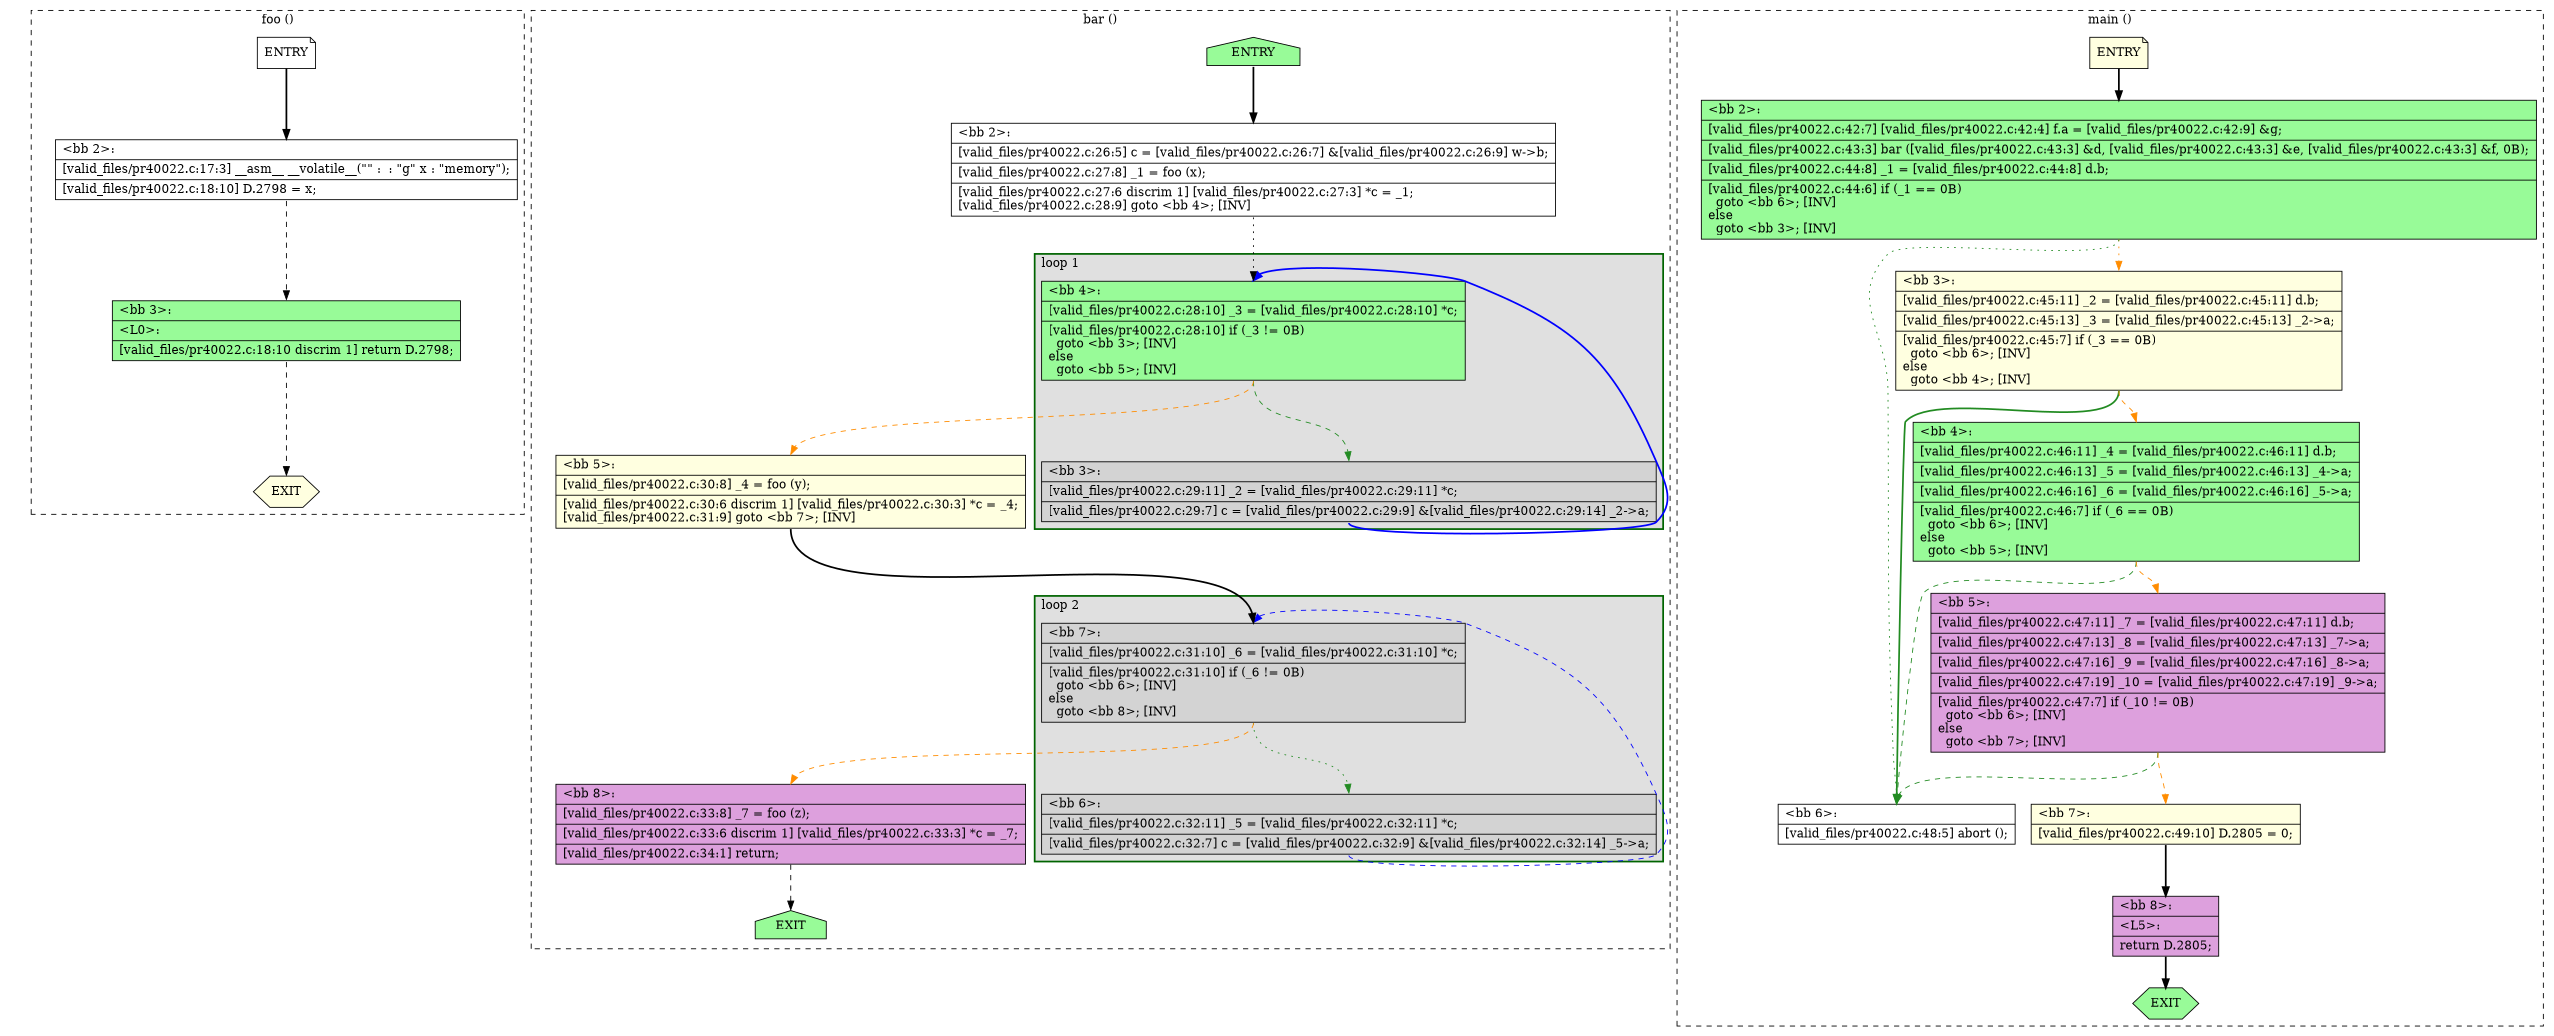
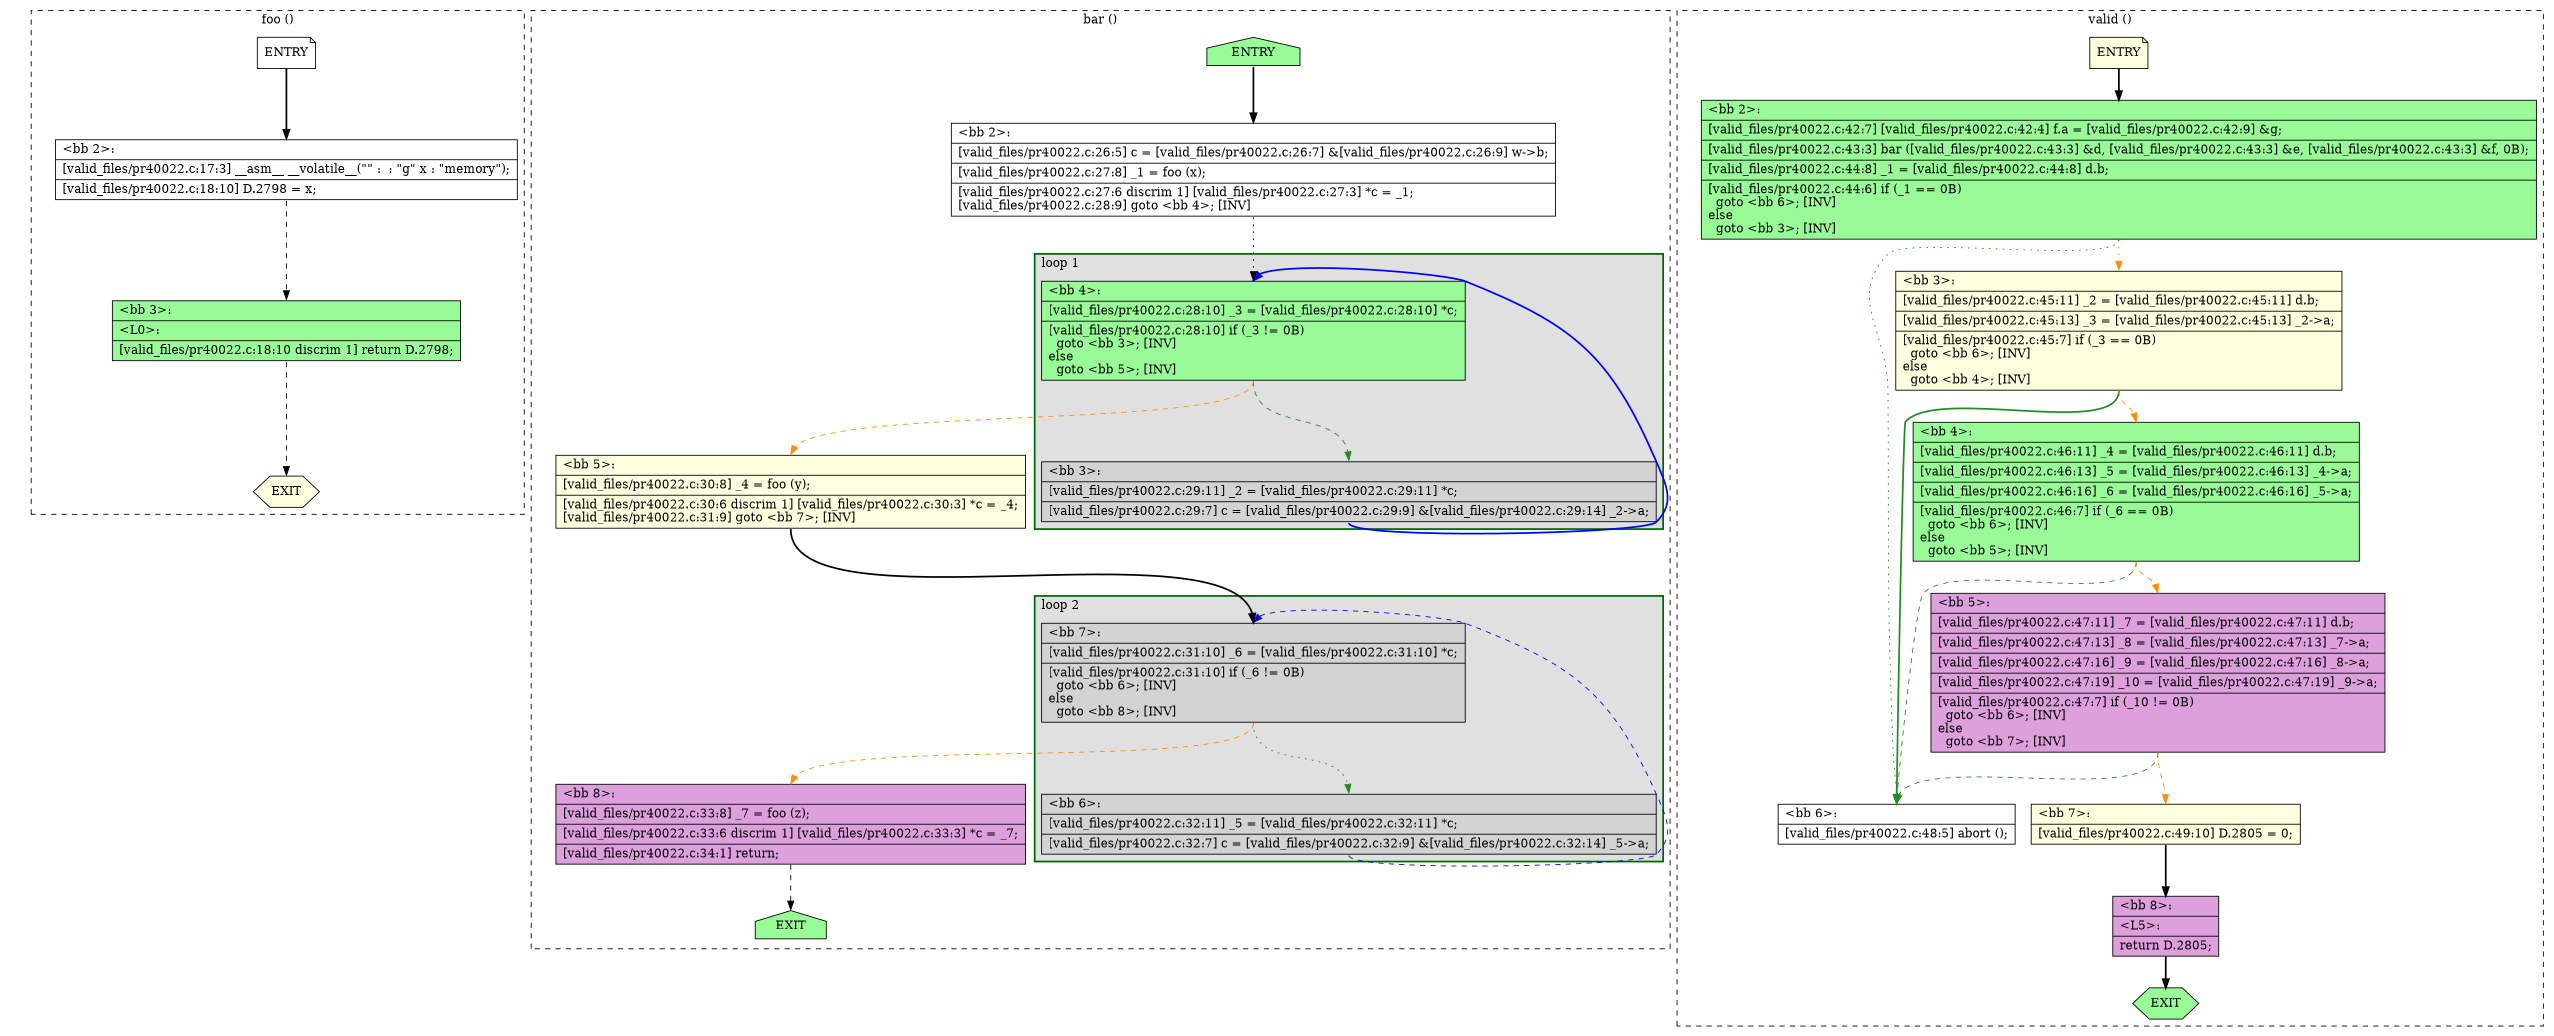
  digraph {
    node [fillcolor=palegreen shape=record style=filled]
    edge [constraint=true headport=n style=dashed tailport=s color=black weight=10]
    n1 [fillcolor=white label=ENTRY shape=note]
    n2 [fillcolor=lightyellow label=EXIT shape=hexagon]
    n3 [fillcolor=white label="{\<bb\ 2\>:\l|[valid_files/pr40022.c:17:3]\ __asm__\ __volatile__(\"\"\ :\ \ :\ \"g\"\ x\ :\ \"memory\");\l|[valid_files/pr40022.c:18:10]\ D.2798\ =\ x;\l}"]
    n4 [label="{\<bb\ 3\>:\l|\<L0\>:\l|[valid_files/pr40022.c:18:10\ discrim\ 1]\ return\ D.2798;\l}"]
    n5 [fillcolor=lightgrey label="{\<bb\ 7\>:\l|[valid_files/pr40022.c:31:10]\ _6\ =\ [valid_files/pr40022.c:31:10]\ *c;\l|[valid_files/pr40022.c:31:10]\ if\ (_6\ !=\ 0B)\l\ \ goto\ \<bb\ 6\>;\ [INV]\lelse\l\ \ goto\ \<bb\ 8\>;\ [INV]\l}"]
    n6 [fillcolor=lightgrey label="{\<bb\ 6\>:\l|[valid_files/pr40022.c:32:11]\ _5\ =\ [valid_files/pr40022.c:32:11]\ *c;\l|[valid_files/pr40022.c:32:7]\ c\ =\ [valid_files/pr40022.c:32:9]\ &[valid_files/pr40022.c:32:14]\ _5-\>a;\l}"]
    n7 [label="{\<bb\ 4\>:\l|[valid_files/pr40022.c:28:10]\ _3\ =\ [valid_files/pr40022.c:28:10]\ *c;\l|[valid_files/pr40022.c:28:10]\ if\ (_3\ !=\ 0B)\l\ \ goto\ \<bb\ 3\>;\ [INV]\lelse\l\ \ goto\ \<bb\ 5\>;\ [INV]\l}"]
    n8 [fillcolor=lightgrey label="{\<bb\ 3\>:\l|[valid_files/pr40022.c:29:11]\ _2\ =\ [valid_files/pr40022.c:29:11]\ *c;\l|[valid_files/pr40022.c:29:7]\ c\ =\ [valid_files/pr40022.c:29:9]\ &[valid_files/pr40022.c:29:14]\ _2-\>a;\l}"]
    n9 [fillcolor=plum label="{\<bb\ 8\>:\l|[valid_files/pr40022.c:33:8]\ _7\ =\ foo\ (z);\l|[valid_files/pr40022.c:33:6\ discrim\ 1]\ [valid_files/pr40022.c:33:3]\ *c\ =\ _7;\l|[valid_files/pr40022.c:34:1]\ return;\l}"]
    n10 [fillcolor=lightyellow label="{\<bb\ 5\>:\l|[valid_files/pr40022.c:30:8]\ _4\ =\ foo\ (y);\l|[valid_files/pr40022.c:30:6\ discrim\ 1]\ [valid_files/pr40022.c:30:3]\ *c\ =\ _4;\l[valid_files/pr40022.c:31:9]\ goto\ \<bb\ 7\>;\ [INV]\l}"]
    n11 [label=ENTRY shape=house]
    n12 [label=EXIT shape=house]
    n13 [fillcolor=white label="{\<bb\ 2\>:\l|[valid_files/pr40022.c:26:5]\ c\ =\ [valid_files/pr40022.c:26:7]\ &[valid_files/pr40022.c:26:9]\ w-\>b;\l|[valid_files/pr40022.c:27:8]\ _1\ =\ foo\ (x);\l|[valid_files/pr40022.c:27:6\ discrim\ 1]\ [valid_files/pr40022.c:27:3]\ *c\ =\ _1;\l[valid_files/pr40022.c:28:9]\ goto\ \<bb\ 4\>;\ [INV]\l}"]
    n14 [fillcolor=lightyellow label=ENTRY shape=note]
    n15 [label=EXIT shape=hexagon]
    n16 [label="{\<bb\ 2\>:\l|[valid_files/pr40022.c:42:7]\ [valid_files/pr40022.c:42:4]\ f.a\ =\ [valid_files/pr40022.c:42:9]\ &g;\l|[valid_files/pr40022.c:43:3]\ bar\ ([valid_files/pr40022.c:43:3]\ &d,\ [valid_files/pr40022.c:43:3]\ &e,\ [valid_files/pr40022.c:43:3]\ &f,\ 0B);\l|[valid_files/pr40022.c:44:8]\ _1\ =\ [valid_files/pr40022.c:44:8]\ d.b;\l|[valid_files/pr40022.c:44:6]\ if\ (_1\ ==\ 0B)\l\ \ goto\ \<bb\ 6\>;\ [INV]\lelse\l\ \ goto\ \<bb\ 3\>;\ [INV]\l}"]
    n17 [fillcolor=lightyellow label="{\<bb\ 3\>:\l|[valid_files/pr40022.c:45:11]\ _2\ =\ [valid_files/pr40022.c:45:11]\ d.b;\l|[valid_files/pr40022.c:45:13]\ _3\ =\ [valid_files/pr40022.c:45:13]\ _2-\>a;\l|[valid_files/pr40022.c:45:7]\ if\ (_3\ ==\ 0B)\l\ \ goto\ \<bb\ 6\>;\ [INV]\lelse\l\ \ goto\ \<bb\ 4\>;\ [INV]\l}"]
    n18 [fillcolor=white label="{\<bb\ 6\>:\l|[valid_files/pr40022.c:48:5]\ abort\ ();\l}"]
    n19 [label="{\<bb\ 4\>:\l|[valid_files/pr40022.c:46:11]\ _4\ =\ [valid_files/pr40022.c:46:11]\ d.b;\l|[valid_files/pr40022.c:46:13]\ _5\ =\ [valid_files/pr40022.c:46:13]\ _4-\>a;\l|[valid_files/pr40022.c:46:16]\ _6\ =\ [valid_files/pr40022.c:46:16]\ _5-\>a;\l|[valid_files/pr40022.c:46:7]\ if\ (_6\ ==\ 0B)\l\ \ goto\ \<bb\ 6\>;\ [INV]\lelse\l\ \ goto\ \<bb\ 5\>;\ [INV]\l}"]
    n20 [fillcolor=plum label="{\<bb\ 5\>:\l|[valid_files/pr40022.c:47:11]\ _7\ =\ [valid_files/pr40022.c:47:11]\ d.b;\l|[valid_files/pr40022.c:47:13]\ _8\ =\ [valid_files/pr40022.c:47:13]\ _7-\>a;\l|[valid_files/pr40022.c:47:16]\ _9\ =\ [valid_files/pr40022.c:47:16]\ _8-\>a;\l|[valid_files/pr40022.c:47:19]\ _10\ =\ [valid_files/pr40022.c:47:19]\ _9-\>a;\l|[valid_files/pr40022.c:47:7]\ if\ (_10\ !=\ 0B)\l\ \ goto\ \<bb\ 6\>;\ [INV]\lelse\l\ \ goto\ \<bb\ 7\>;\ [INV]\l}"]
    n21 [fillcolor=lightyellow label="{\<bb\ 7\>:\l|[valid_files/pr40022.c:49:10]\ D.2805\ =\ 0;\l}"]
    n22 [fillcolor=plum label="{\<bb\ 8\>:\l|\<L5\>:\l|return\ D.2805;\l}"]
    subgraph cluster_1 {
      color=black
      label="foo ()"
      style=dashed
      n1
      n2
      n3
      n4
    }
    subgraph cluster_2 {
      color=black
      label="bar ()"
      style=dashed
      n9
      n10
      n11
      n12
      n13
      subgraph cluster_3 {
        color=darkgreen
        fillcolor=grey88
        label="loop 2"
        labeljust=l
        penwidth=2
        style=filled
        n5
        n6
      }
      subgraph cluster_4 {
        color=darkgreen
        fillcolor=grey88
        label="loop 1"
        labeljust=l
        penwidth=2
        style=filled
        n7
        n8
      }
    }
    subgraph cluster_5 {
      color=black
-     label="main ()"
+     label="valid ()"
      style=dashed
      n14
      n15
      n16
      n17
      n18
      n19
      n20
      n21
      n22
    }
    n1 -> n2 [style=invis color="" weight=""]
    n1 -> n3 [style=bold weight=100]
    n3 -> n4 [weight=100]
    n4 -> n2
    n5 -> n6 [color=forestgreen style=dotted]
    n5 -> n9 [color=darkorange]
    n6 -> n5 [color=blue constraint=false]
    n7 -> n8 [color=forestgreen]
    n7 -> n10 [color=darkorange]
    n8 -> n7 [color=blue constraint=false style=bold]
    n9 -> n12
    n10 -> n5 [style=bold weight=100]
    n11 -> n12 [style=invis color="" weight=""]
    n11 -> n13 [style=bold weight=100]
    n13 -> n7 [style=dotted weight=100]
    n14 -> n15 [style=invis color="" weight=""]
    n14 -> n16 [style=bold weight=100]
    n16 -> n17 [color=darkorange style=dotted]
    n16 -> n18 [color=forestgreen style=dotted]
    n17 -> n18 [color=forestgreen style=bold]
    n17 -> n19 [color=darkorange]
    n19 -> n18 [color=forestgreen]
    n19 -> n20 [color=darkorange]
    n20 -> n18 [color=forestgreen]
    n20 -> n21 [color=darkorange]
    n21 -> n22 [style=bold weight=100]
    n22 -> n15 [style=bold]
  }
